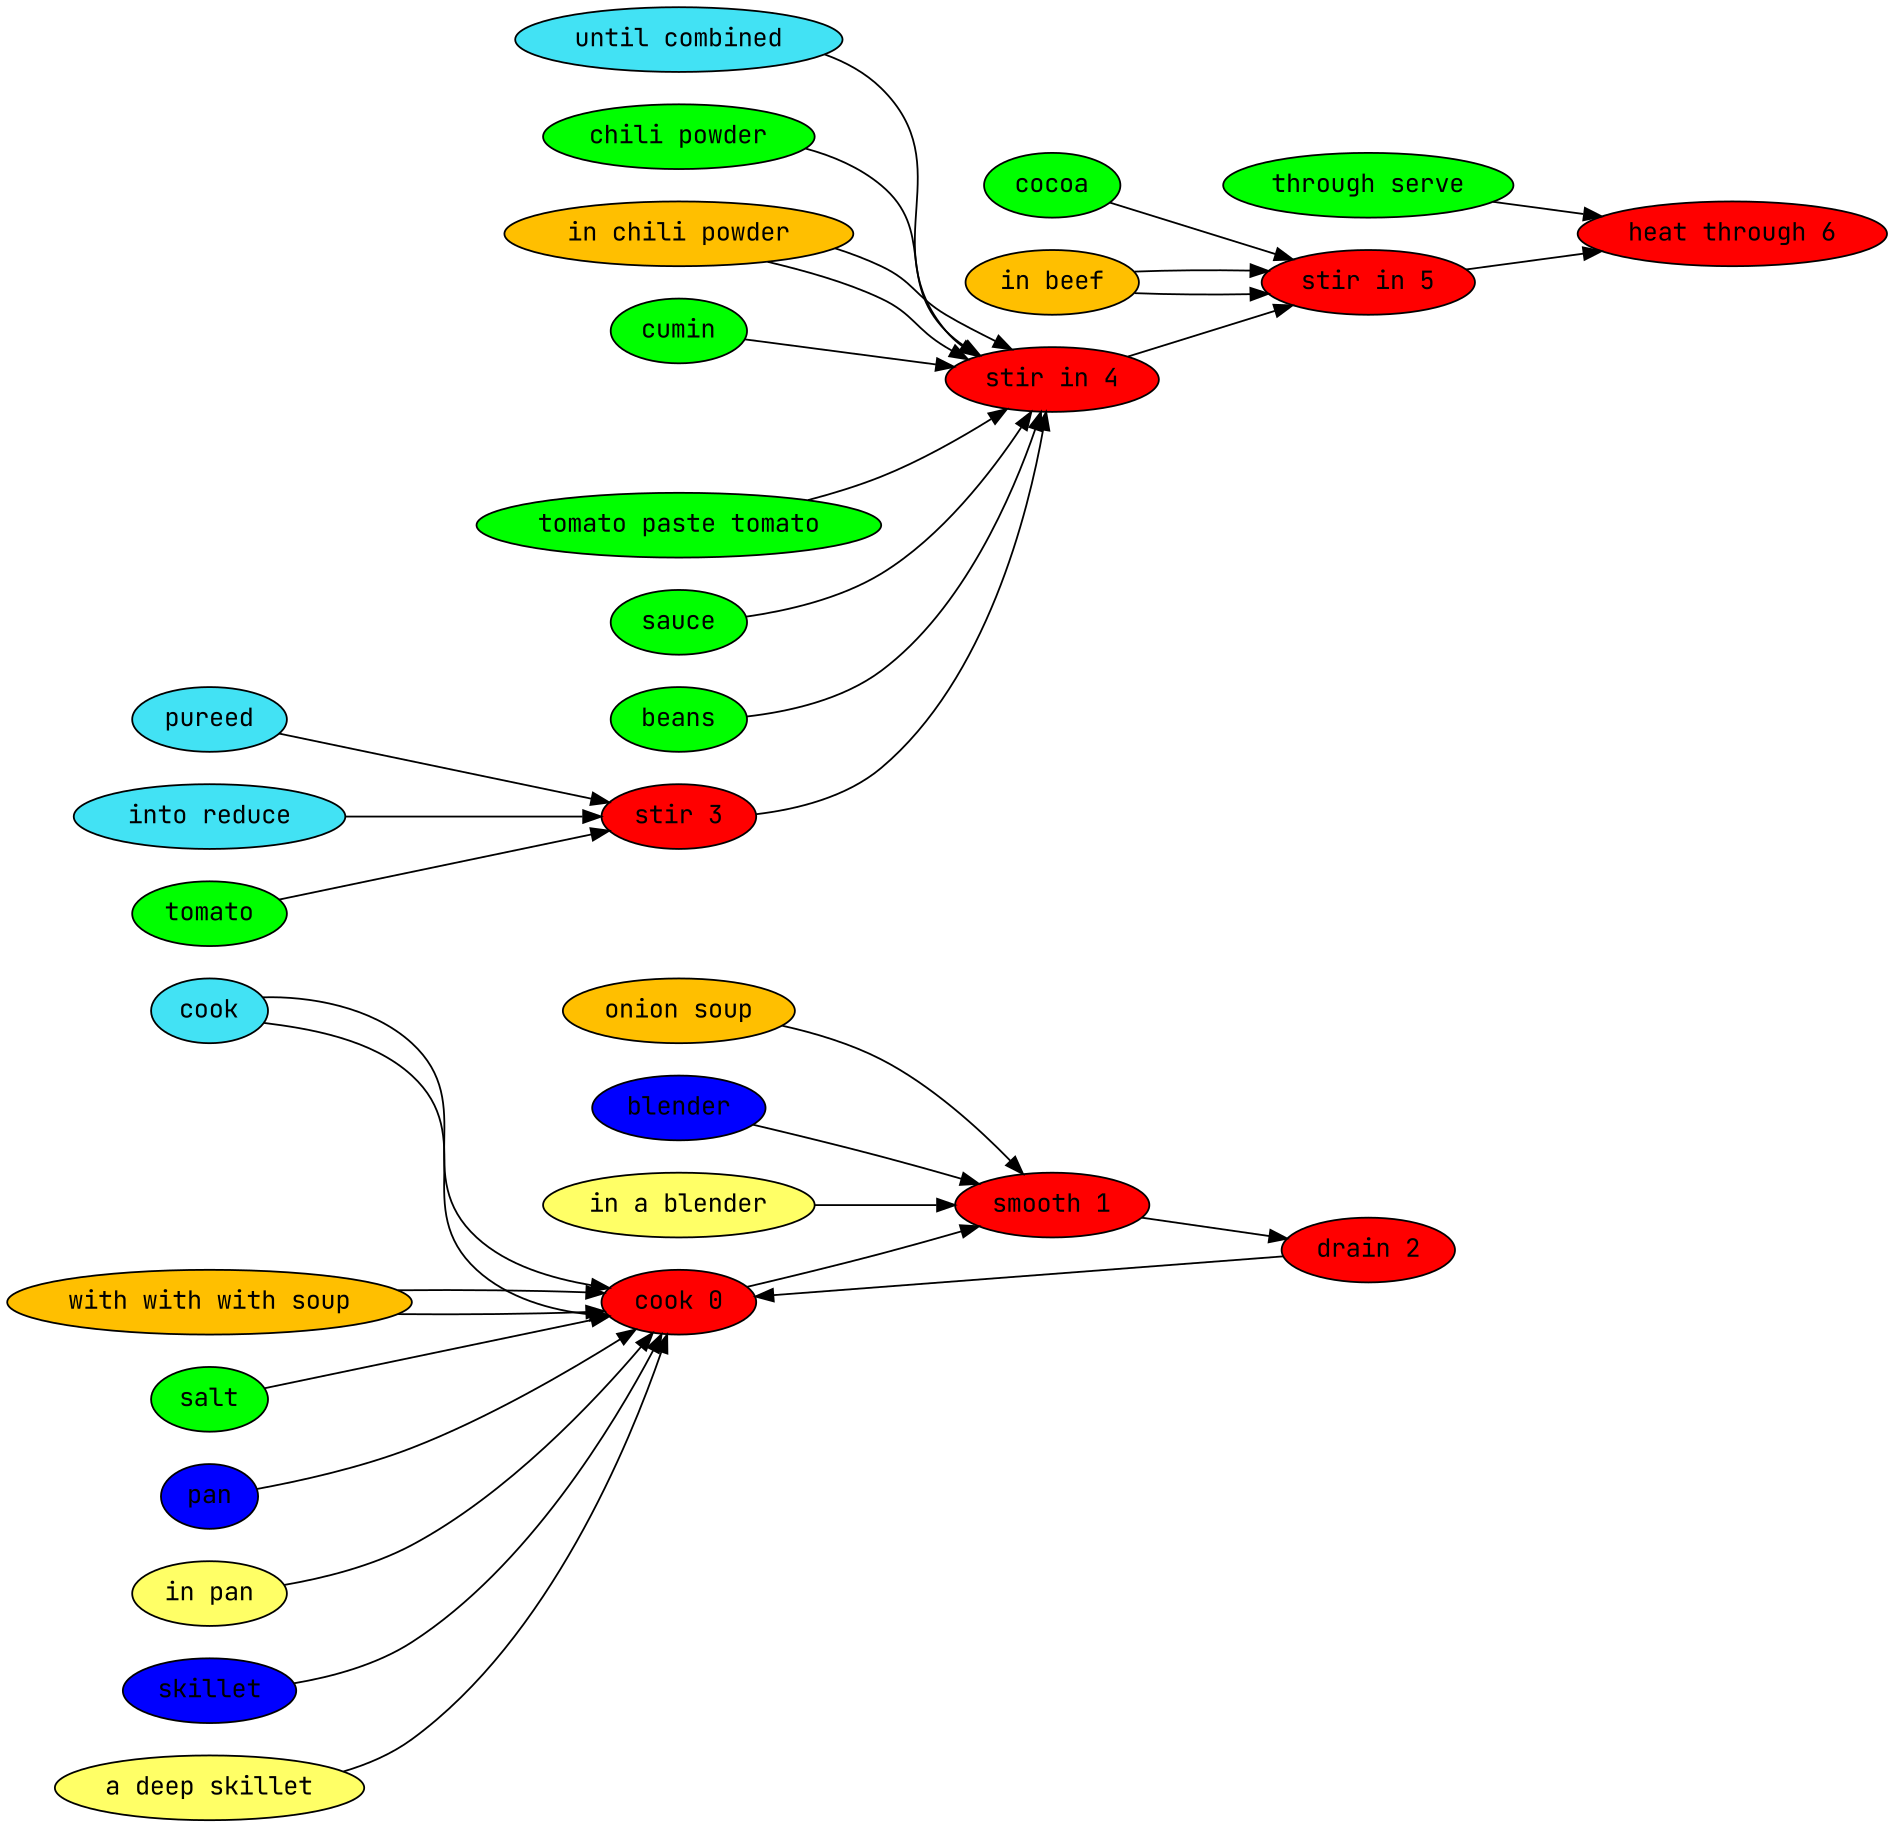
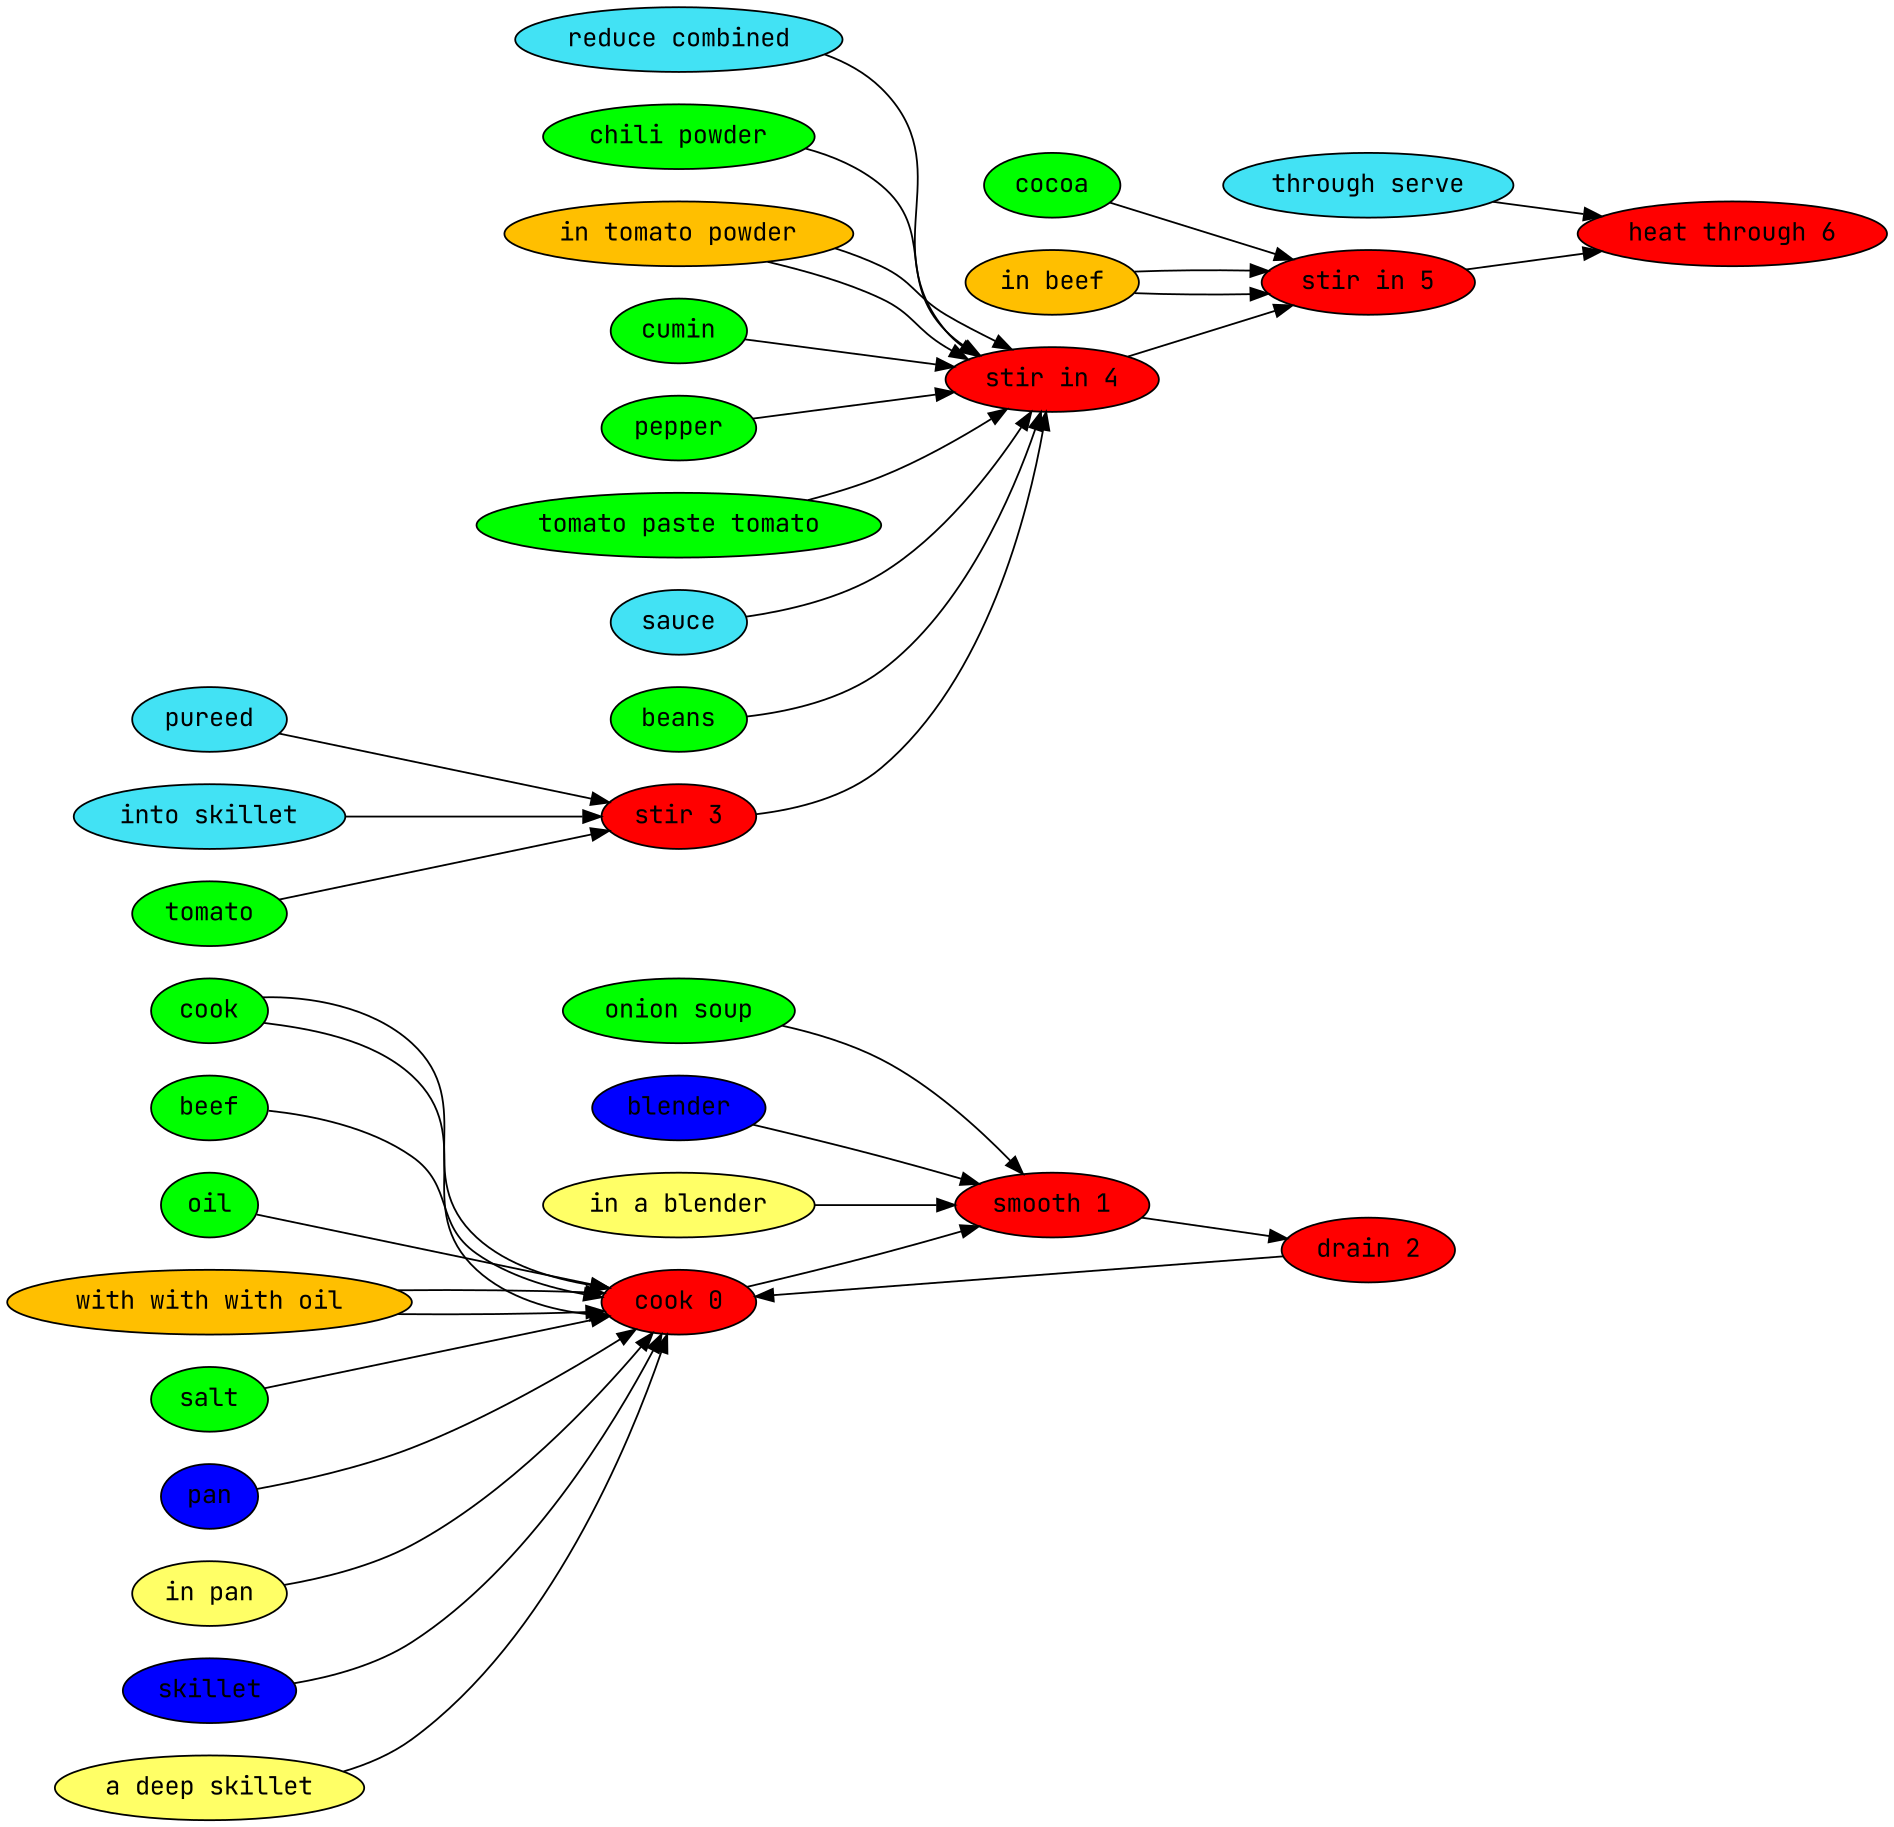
  digraph {
    fontname="JetBrains Mono"
    rankdir=LR
    node [fillcolor=green fontname="JetBrains Mono" style=filled]
    edge [fontname="JetBrains Mono"]
    "cook 0" [fillcolor=red]
    "smooth 1" [fillcolor=red]
    "drain 2" [fillcolor=red]
-   cook [fillcolor="#42e2f4"]
-   "with with with oil" [fillcolor="#FFBF00" label="with with with soup"]
+   cook
+   beef
+   oil
+   "with with with oil" [fillcolor="#FFBF00"]
    salt
    pan [fillcolor="#0000ff"]
    "in pan" [fillcolor="#ffff66"]
    skillet [fillcolor="#0000ff"]
    "a deep skillet" [fillcolor="#ffff66"]
-   "onion soup" [fillcolor="#FFBF00"]
+   "onion soup"
    blender [fillcolor="#0000ff"]
    "in a blender" [fillcolor="#ffff66"]
    "stir 3" [fillcolor=red]
    "stir in 4" [fillcolor=red]
    "stir in 5" [fillcolor=red]
    pureed [fillcolor="#42e2f4"]
-   "into reduce" [fillcolor="#42e2f4"]
+   "into reduce" [fillcolor="#42e2f4" label="into skillet"]
    n21 [label=tomato]
    "heat through 6" [fillcolor=red]
-   "until combined" [fillcolor="#42e2f4"]
+   "until combined" [fillcolor="#42e2f4" label="reduce combined"]
    "chili powder"
-   "in chili powder" [fillcolor="#FFBF00"]
+   "in chili powder" [fillcolor="#FFBF00" label="in tomato powder"]
    cumin
+   pepper
    "tomato paste tomato"
-   sauce
+   sauce [fillcolor="#42e2f4"]
    beans
    cocoa
    n32 [fillcolor="#FFBF00" label="in beef"]
-   "through serve"
+   "through serve" [fillcolor="#42e2f4"]
    "cook 0" -> "smooth 1"
    "smooth 1" -> "drain 2"
    "drain 2" -> "cook 0"
    cook -> "cook 0"
    cook -> "cook 0"
+   beef -> "cook 0"
+   oil -> "cook 0"
    "with with with oil" -> "cook 0"
    "with with with oil" -> "cook 0"
    salt -> "cook 0"
    pan -> "cook 0"
    "in pan" -> "cook 0"
    skillet -> "cook 0"
    "a deep skillet" -> "cook 0"
    "onion soup" -> "smooth 1"
    blender -> "smooth 1"
    "in a blender" -> "smooth 1"
    "stir 3" -> "stir in 4"
    "stir in 4" -> "stir in 5"
    "stir in 5" -> "heat through 6"
    pureed -> "stir 3"
    "into reduce" -> "stir 3"
    n21 -> "stir 3"
    "until combined" -> "stir in 4"
    "chili powder" -> "stir in 4"
    "in chili powder" -> "stir in 4"
    "in chili powder" -> "stir in 4"
    cumin -> "stir in 4"
+   pepper -> "stir in 4"
    "tomato paste tomato" -> "stir in 4"
    sauce -> "stir in 4"
    beans -> "stir in 4"
    cocoa -> "stir in 5"
    n32 -> "stir in 5"
    n32 -> "stir in 5"
    "through serve" -> "heat through 6"
  }
